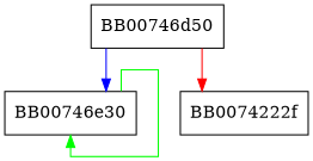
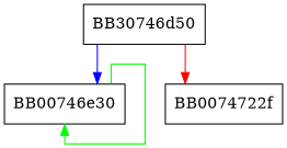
  digraph {
    fontname="DejaVu Serif"
    splines=ortho
    node [fontname="DejaVu Serif" shape=box]
    edge [fontname="DejaVu Serif"]
-   BB00746d50
+   BB00746d50 [label=BB30746d50]
    BB00746e30
-   BB0074722f [label=BB0074222f]
+   BB0074722f
    BB00746d50 -> BB00746e30 [color=blue]
    BB00746d50 -> BB0074722f [color=red]
    BB00746e30 -> BB00746e30 [color=green]
  }
